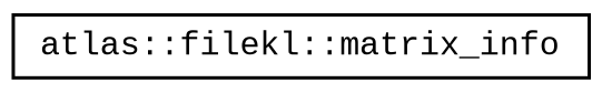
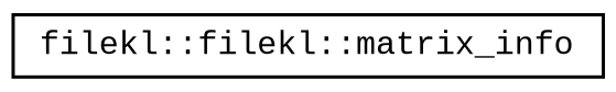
  digraph {
    rankdir=LR
    fontname="Liberation Mono"
-   n1 [color=black fillcolor=white fontname="Liberation Mono" fontsize=10 height=0.2 label="atlas::filekl::matrix_info" shape=record style=filled width=0.4]
+   n1 [color=black fillcolor=white fontname="Liberation Mono" fontsize=10 height=0.2 label="filekl::filekl::matrix_info" shape=record style=filled width=0.4]
  }
